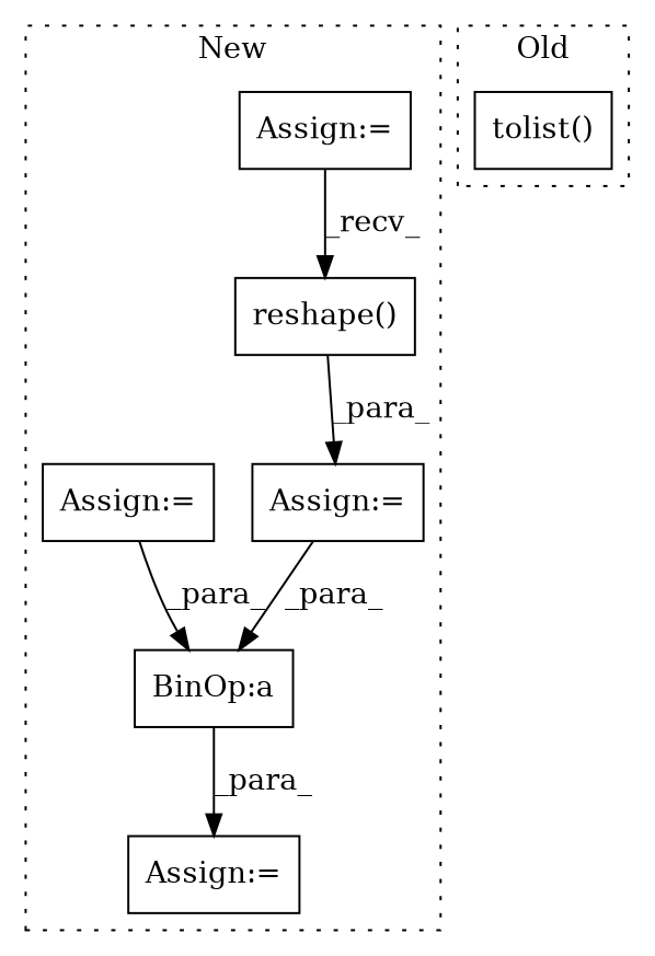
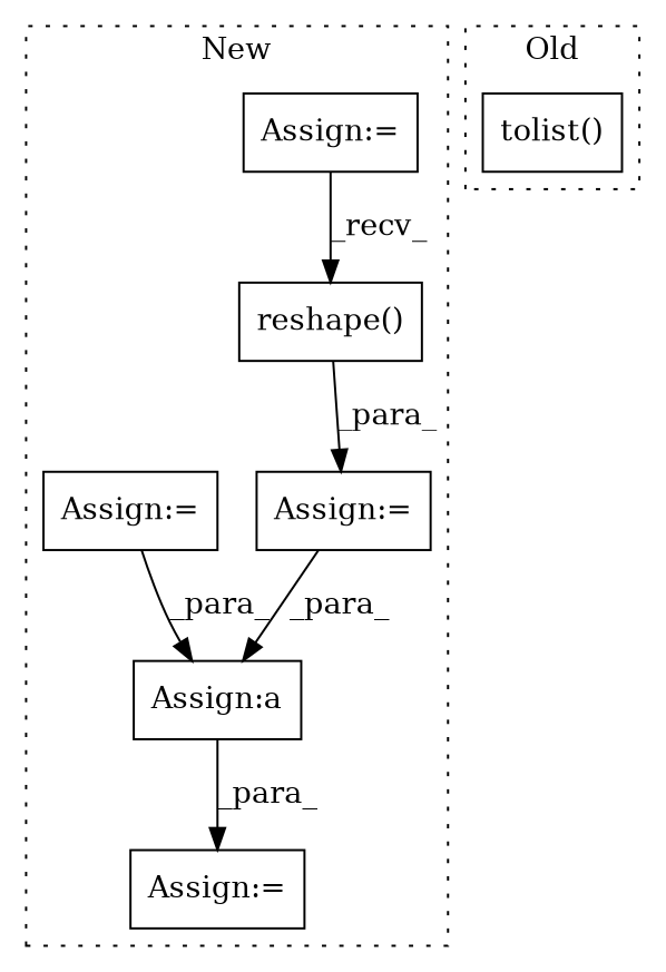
  digraph {
    node [a=68 l=3 shape=box]
    n1 [a=75 l="31,1" label="reshape()" s="8678,8714"]
    n2 [label="Assign:=" s=8954]
    n3 [label="Assign:=" s=8549]
-   n4 [a=82 label="BinOp:a" s=8886]
+   n4 [a=82 label="Assign:a" s=8886]
    n5 [label="Assign:=" s=8675]
    n6 [label="Assign:=" s=8145]
    n7 [a=75 l=46 label="tolist()" s=8942]
    subgraph cluster_1 {
      label=New
      style=dotted
      n1
      n2
      n3
      n4
      n5
      n6
    }
    subgraph cluster_2 {
      label=Old
      style=dotted
      n7
    }
    n1 -> n5 [label=_para_]
    n3 -> n1 [label=_recv_]
    n4 -> n2 [label=_para_]
    n5 -> n4 [label=_para_]
    n6 -> n4 [label=_para_]
  }
